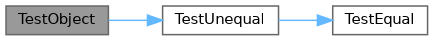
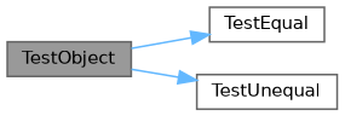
  digraph {
    rankdir=LR
    node [color=grey40 fillcolor=white fontname=Helvetica fontsize=10 shape=box style=filled]
    edge [color=steelblue1 fontname=Helvetica fontsize=10 labelfontname=Helvetica labelfontsize=10 style=solid]
    n1 [color=gray40 fillcolor=grey60 fontcolor=black height=0.2 label=TestObject width=0.4]
    n2 [height=0.2 label=TestEqual width=0.4]
    n3 [height=0.2 label=TestUnequal width=0.4]
-   n3 -> n2
+   n1 -> n2
    n1 -> n3
  }
